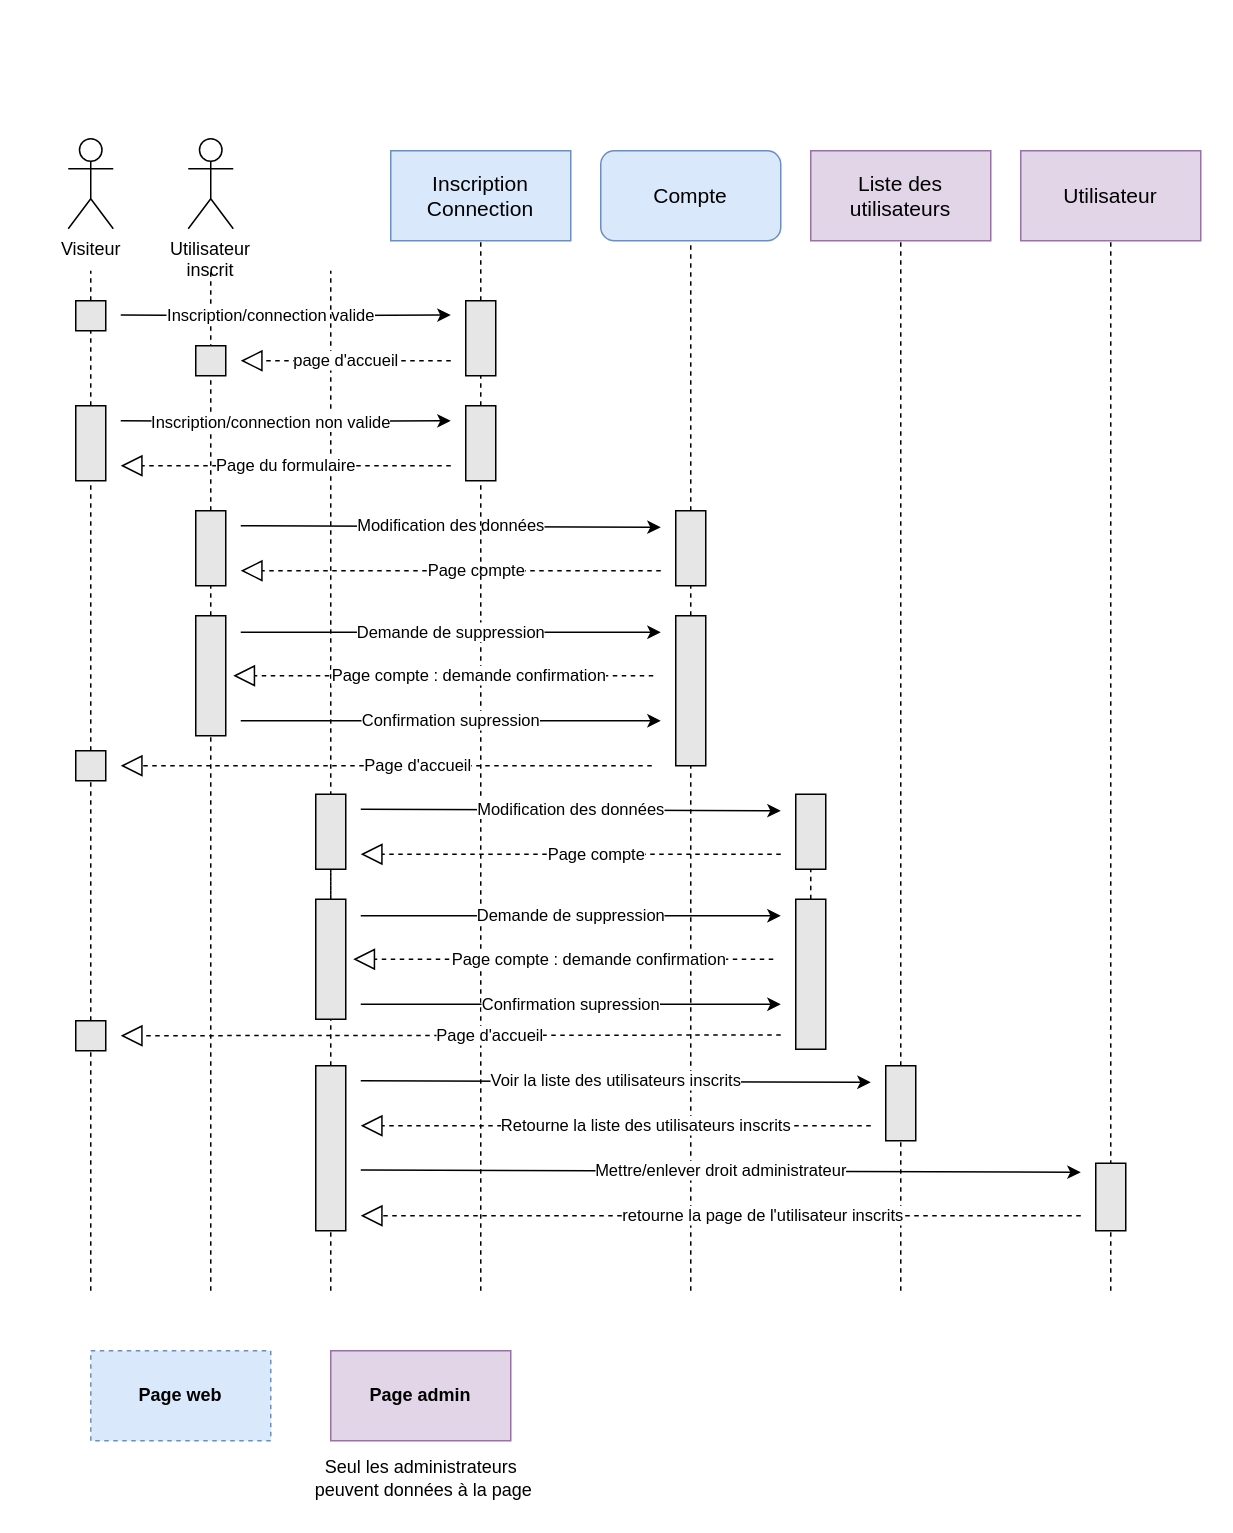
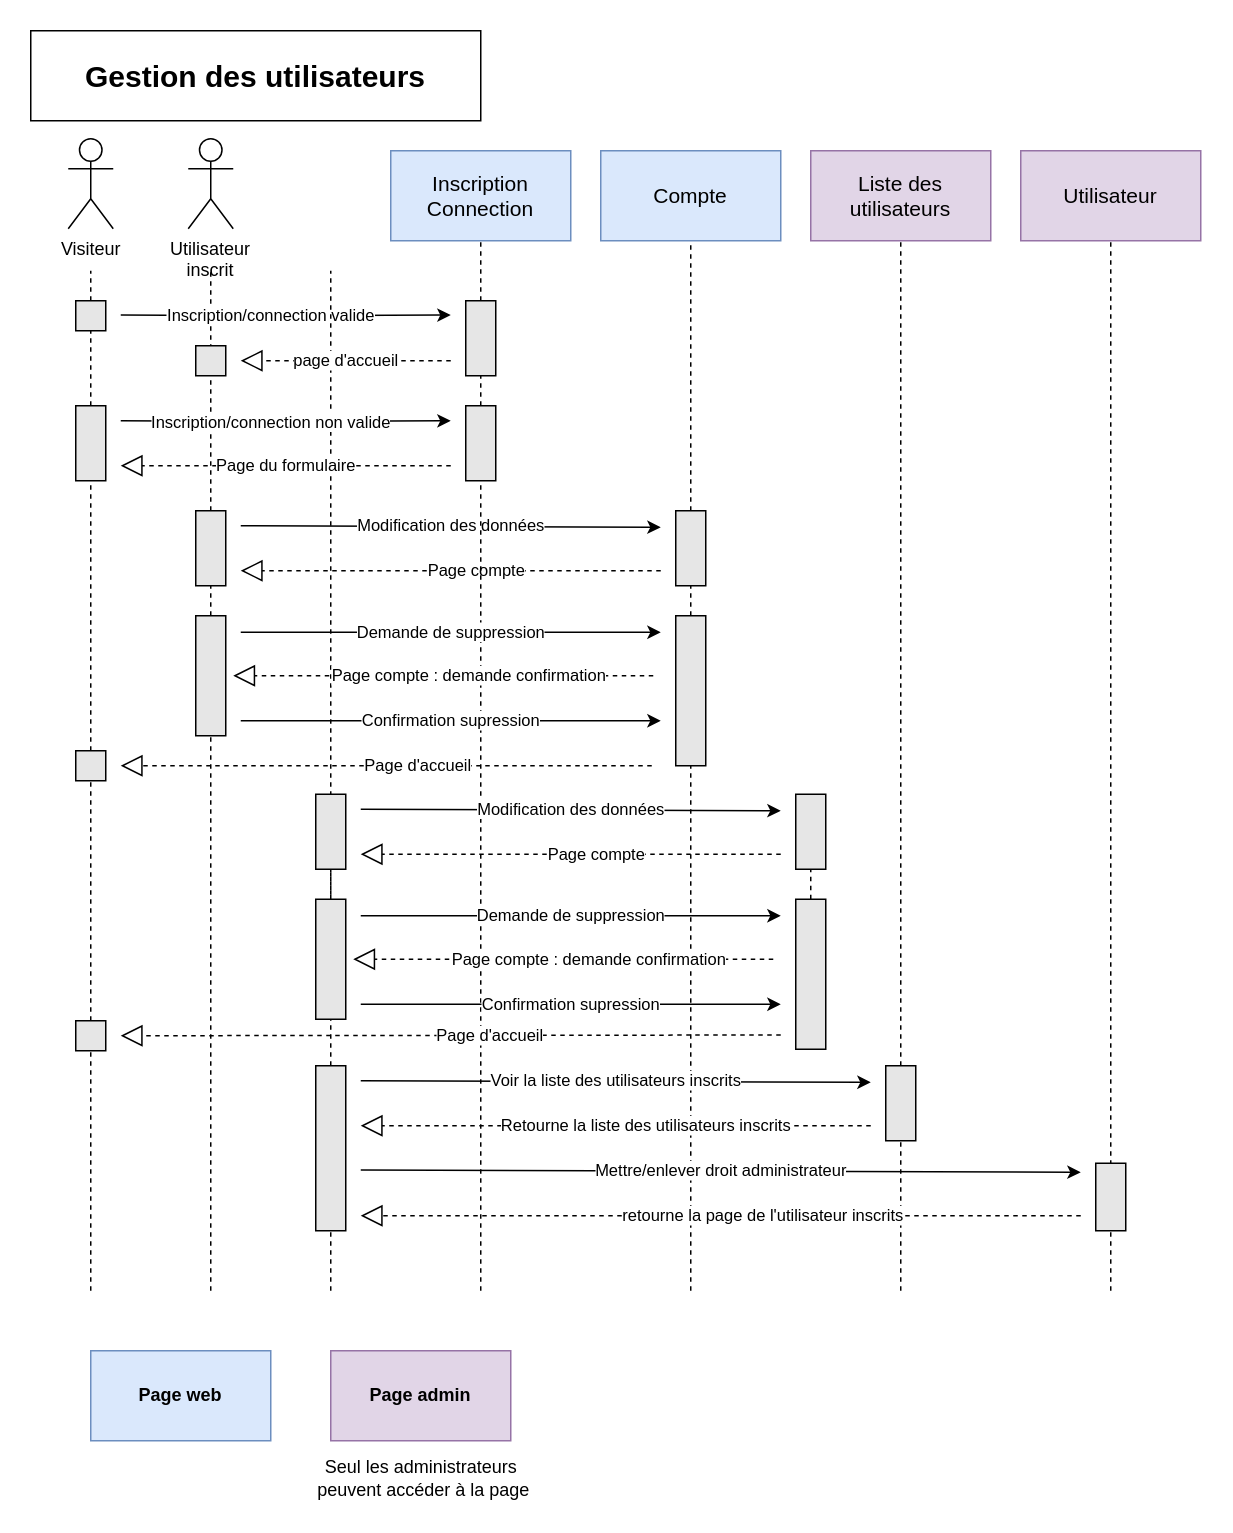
  <mxCell id="0" />
  <mxCell id="1" parent="0" />
  <mxCell id="2" value="Visiteur" style="shape=umlActor;verticalLabelPosition=bottom;labelBackgroundColor=#ffffff;verticalAlign=top;html=1;outlineConnect=0;" parent="1" vertex="1"><mxGeometry x="45" y="92" width="30" height="60" as="geometry" /></mxCell>
+ <mxCell id="3" value="&lt;b style=&quot;font-size: 20px&quot;&gt;Gestion des utilisateurs&lt;/b&gt;" style="rounded=0;whiteSpace=wrap;html=1;" parent="1" vertex="1"><mxGeometry width="300" height="60" as="geometry" x="20" y="20" /></mxCell>
  <mxCell id="4" value="Utilisateur inscrit" style="shape=umlActor;verticalLabelPosition=bottom;labelBackgroundColor=#ffffff;verticalAlign=top;html=1;outlineConnect=0;fontSize=12;whiteSpace=wrap;" parent="1" vertex="1"><mxGeometry x="125" y="92" width="30" height="60" as="geometry" /></mxCell>
  <mxCell id="5" value="&lt;span style=&quot;font-size: 14px&quot;&gt;Inscription&lt;br&gt;Connection&lt;br&gt;&lt;/span&gt;" style="rounded=0;whiteSpace=wrap;html=1;fillColor=#dae8fc;strokeColor=#6c8ebf;" parent="1" vertex="1"><mxGeometry x="260" y="100" width="120" height="60" as="geometry" /></mxCell>
- <mxCell id="6" value="&lt;span style=&quot;font-size: 14px&quot;&gt;Compte&lt;/span&gt;" style="whiteSpace=wrap;html=1;fillColor=#dae8fc;strokeColor=#6c8ebf;rounded=1;" parent="1" vertex="1"><mxGeometry x="400" y="100" width="120" height="60" as="geometry" /></mxCell>
+ <mxCell id="6" value="&lt;span style=&quot;font-size: 14px&quot;&gt;Compte&lt;/span&gt;" style="rounded=0;whiteSpace=wrap;html=1;fillColor=#dae8fc;strokeColor=#6c8ebf;" parent="1" vertex="1"><mxGeometry x="400" y="100" width="120" height="60" as="geometry" /></mxCell>
  <mxCell id="7" value="&lt;span style=&quot;font-size: 14px&quot;&gt;Liste des utilisateurs&lt;/span&gt;" style="rounded=0;whiteSpace=wrap;html=1;fillColor=#e1d5e7;strokeColor=#9673a6;" parent="1" vertex="1"><mxGeometry x="540" y="100" width="120" height="60" as="geometry" /></mxCell>
  <mxCell id="8" value="" style="endArrow=none;dashed=1;html=1;entryX=0.5;entryY=1;entryDx=0;entryDy=0;" parent="1" source="17" target="5" edge="1"><mxGeometry width="50" height="50" relative="1" as="geometry"><mxPoint x="320" y="811" as="sourcePoint" /><mxPoint x="160" y="190" as="targetPoint" /></mxGeometry></mxCell>
  <mxCell id="9" value="" style="endArrow=none;dashed=1;html=1;entryX=0.5;entryY=1;entryDx=0;entryDy=0;" parent="1" target="7" edge="1"><mxGeometry width="50" height="50" relative="1" as="geometry"><mxPoint x="600" y="860" as="sourcePoint" /><mxPoint x="470" y="170" as="targetPoint" /></mxGeometry></mxCell>
  <mxCell id="10" value="" style="endArrow=none;dashed=1;html=1;entryX=0.5;entryY=1;entryDx=0;entryDy=0;" parent="1" edge="1"><mxGeometry width="50" height="50" relative="1" as="geometry"><mxPoint x="740" y="860" as="sourcePoint" /><mxPoint x="740" y="160" as="targetPoint" /></mxGeometry></mxCell>
  <mxCell id="11" value="" style="endArrow=none;dashed=1;html=1;" parent="1" source="13" edge="1"><mxGeometry width="50" height="50" relative="1" as="geometry"><mxPoint x="60" y="821" as="sourcePoint" /><mxPoint x="60" y="180" as="targetPoint" /></mxGeometry></mxCell>
  <mxCell id="12" value="" style="endArrow=none;dashed=1;html=1;" parent="1" source="35" edge="1"><mxGeometry width="50" height="50" relative="1" as="geometry"><mxPoint x="140" y="820" as="sourcePoint" /><mxPoint x="140" y="180" as="targetPoint" /></mxGeometry></mxCell>
  <mxCell id="13" value="" style="rounded=0;whiteSpace=wrap;html=1;fillColor=#E6E6E6;" parent="1" vertex="1"><mxGeometry x="50" y="200" width="20" height="20" as="geometry" /></mxCell>
  <mxCell id="14" value="" style="endArrow=none;dashed=1;html=1;" parent="1" target="13" edge="1" source="29"><mxGeometry width="50" height="50" relative="1" as="geometry"><mxPoint x="60" y="821" as="sourcePoint" /><mxPoint x="60" y="180" as="targetPoint" /></mxGeometry></mxCell>
  <mxCell id="15" value="Inscription/connection valide" style="endArrow=classic;html=1;" parent="1" edge="1"><mxGeometry x="-0.091" width="50" height="50" relative="1" as="geometry"><mxPoint x="80" y="209.5" as="sourcePoint" /><mxPoint x="300" y="209.5" as="targetPoint" /><Array as="points"><mxPoint x="180" y="210" /></Array><mxPoint as="offset" /></mxGeometry></mxCell>
  <mxCell id="16" value="" style="endArrow=none;dashed=1;html=1;entryX=0.5;entryY=1;entryDx=0;entryDy=0;" parent="1" source="19" target="6" edge="1"><mxGeometry width="50" height="50" relative="1" as="geometry"><mxPoint x="460" y="810" as="sourcePoint" /><mxPoint x="460" y="180" as="targetPoint" /></mxGeometry></mxCell>
  <mxCell id="17" value="" style="rounded=0;whiteSpace=wrap;html=1;fillColor=#E6E6E6;" parent="1" vertex="1"><mxGeometry x="310" y="200" width="20" height="50" as="geometry" /></mxCell>
  <mxCell id="18" value="" style="endArrow=none;dashed=1;html=1;entryX=0.5;entryY=1;entryDx=0;entryDy=0;" parent="1" target="17" edge="1" source="32"><mxGeometry width="50" height="50" relative="1" as="geometry"><mxPoint x="320" y="811" as="sourcePoint" /><mxPoint x="320" y="160" as="targetPoint" /></mxGeometry></mxCell>
  <mxCell id="19" value="" style="rounded=0;whiteSpace=wrap;html=1;fillColor=#E6E6E6;" parent="1" vertex="1"><mxGeometry x="450" y="340" width="20" height="50" as="geometry" /></mxCell>
  <mxCell id="20" value="" style="endArrow=none;dashed=1;html=1;entryX=0.5;entryY=1;entryDx=0;entryDy=0;" parent="1" target="19" edge="1" source="38"><mxGeometry width="50" height="50" relative="1" as="geometry"><mxPoint x="460" y="810" as="sourcePoint" /><mxPoint x="460" y="235.5" as="targetPoint" /></mxGeometry></mxCell>
  <mxCell id="21" value="Page compte" style="endArrow=block;dashed=1;endFill=0;endSize=12;html=1;" parent="1" edge="1"><mxGeometry x="-0.118" width="160" relative="1" as="geometry"><mxPoint x="440" y="380" as="sourcePoint" /><mxPoint x="160" y="380" as="targetPoint" /><mxPoint as="offset" /></mxGeometry></mxCell>
  <mxCell id="22" value="" style="endArrow=none;dashed=1;html=1;" parent="1" edge="1"><mxGeometry width="50" height="50" relative="1" as="geometry"><mxPoint x="220" y="860" as="sourcePoint" /><mxPoint x="220" y="180" as="targetPoint" /></mxGeometry></mxCell>
  <mxCell id="23" value="Modification des données" style="endArrow=classic;html=1;" parent="1" edge="1"><mxGeometry width="50" height="50" relative="1" as="geometry"><mxPoint x="160" y="350" as="sourcePoint" /><mxPoint x="440" y="351" as="targetPoint" /></mxGeometry></mxCell>
- <mxCell id="24" value="Page web" style="rounded=0;whiteSpace=wrap;html=1;fillColor=#dae8fc;strokeColor=#6c8ebf;fontStyle=1;dashed=1;" parent="1" vertex="1"><mxGeometry x="60" y="900" width="120" height="60" as="geometry" /></mxCell>
+ <mxCell id="24" value="Page web" style="rounded=0;whiteSpace=wrap;html=1;fillColor=#dae8fc;strokeColor=#6c8ebf;fontStyle=1" parent="1" vertex="1"><mxGeometry x="60" y="900" width="120" height="60" as="geometry" /></mxCell>
  <mxCell id="25" value="Page admin" style="rounded=0;whiteSpace=wrap;html=1;fillColor=#e1d5e7;strokeColor=#9673a6;fontStyle=1" parent="1" vertex="1"><mxGeometry x="220" y="900" width="120" height="60" as="geometry" /></mxCell>
  <mxCell id="26" value="&lt;span style=&quot;font-size: 14px&quot;&gt;Utilisateur&lt;/span&gt;" style="rounded=0;whiteSpace=wrap;html=1;fillColor=#e1d5e7;strokeColor=#9673a6;" vertex="1" parent="1"><mxGeometry x="680" y="100" width="120" height="60" as="geometry" /></mxCell>
  <mxCell id="27" value="" style="rounded=0;whiteSpace=wrap;html=1;fillColor=#E6E6E6;" vertex="1" parent="1"><mxGeometry x="130" y="230" width="20" height="20" as="geometry" /></mxCell>
  <mxCell id="28" value="page d'accueil" style="endArrow=block;dashed=1;endFill=0;endSize=12;html=1;" edge="1" parent="1"><mxGeometry width="160" relative="1" as="geometry"><mxPoint x="300" y="240" as="sourcePoint" /><mxPoint x="160" y="240" as="targetPoint" /></mxGeometry></mxCell>
  <mxCell id="29" value="" style="rounded=0;whiteSpace=wrap;html=1;fillColor=#E6E6E6;" vertex="1" parent="1"><mxGeometry x="50" y="270" width="20" height="50" as="geometry" /></mxCell>
  <mxCell id="30" value="" style="endArrow=none;dashed=1;html=1;" edge="1" parent="1" source="45" target="29"><mxGeometry width="50" height="50" relative="1" as="geometry"><mxPoint x="60" y="821" as="sourcePoint" /><mxPoint x="60" y="220" as="targetPoint" /></mxGeometry></mxCell>
  <mxCell id="31" value="Inscription/connection non valide" style="endArrow=classic;html=1;" edge="1" parent="1"><mxGeometry x="-0.091" width="50" height="50" relative="1" as="geometry"><mxPoint x="80" y="280" as="sourcePoint" /><mxPoint x="300" y="280" as="targetPoint" /><Array as="points"><mxPoint x="180" y="280.5" /></Array><mxPoint as="offset" /></mxGeometry></mxCell>
  <mxCell id="32" value="" style="rounded=0;whiteSpace=wrap;html=1;fillColor=#E6E6E6;" vertex="1" parent="1"><mxGeometry x="310" y="270" width="20" height="50" as="geometry" /></mxCell>
  <mxCell id="33" value="" style="endArrow=none;dashed=1;html=1;entryX=0.5;entryY=1;entryDx=0;entryDy=0;" edge="1" parent="1" target="32"><mxGeometry width="50" height="50" relative="1" as="geometry"><mxPoint x="320" y="860" as="sourcePoint" /><mxPoint x="320" y="235.5" as="targetPoint" /></mxGeometry></mxCell>
  <mxCell id="34" value="Page du formulaire" style="endArrow=block;dashed=1;endFill=0;endSize=12;html=1;" edge="1" parent="1"><mxGeometry width="160" relative="1" as="geometry"><mxPoint x="300" y="310" as="sourcePoint" /><mxPoint x="80" y="310" as="targetPoint" /></mxGeometry></mxCell>
  <mxCell id="35" value="" style="rounded=0;whiteSpace=wrap;html=1;fillColor=#E6E6E6;" vertex="1" parent="1"><mxGeometry x="130" y="340" width="20" height="50" as="geometry" /></mxCell>
  <mxCell id="36" value="" style="endArrow=none;dashed=1;html=1;" edge="1" parent="1" source="40" target="35"><mxGeometry width="50" height="50" relative="1" as="geometry"><mxPoint x="140" y="820" as="sourcePoint" /><mxPoint x="140" y="180" as="targetPoint" /></mxGeometry></mxCell>
  <mxCell id="37" value="Demande de suppression" style="endArrow=classic;html=1;" edge="1" parent="1"><mxGeometry width="50" height="50" relative="1" as="geometry"><mxPoint x="160" y="421" as="sourcePoint" /><mxPoint x="440" y="421" as="targetPoint" /></mxGeometry></mxCell>
  <mxCell id="38" value="" style="rounded=0;whiteSpace=wrap;html=1;fillColor=#E6E6E6;" vertex="1" parent="1"><mxGeometry x="450" y="410" width="20" height="100" as="geometry" /></mxCell>
  <mxCell id="39" value="" style="endArrow=none;dashed=1;html=1;entryX=0.5;entryY=1;entryDx=0;entryDy=0;" edge="1" parent="1" target="38"><mxGeometry width="50" height="50" relative="1" as="geometry"><mxPoint x="460" y="860" as="sourcePoint" /><mxPoint x="460" y="390" as="targetPoint" /></mxGeometry></mxCell>
  <mxCell id="40" value="" style="rounded=0;whiteSpace=wrap;html=1;fillColor=#E6E6E6;" vertex="1" parent="1"><mxGeometry x="130" y="410" width="20" height="80" as="geometry" /></mxCell>
  <mxCell id="41" value="" style="endArrow=none;dashed=1;html=1;" edge="1" parent="1" target="40"><mxGeometry width="50" height="50" relative="1" as="geometry"><mxPoint x="140" y="860" as="sourcePoint" /><mxPoint x="140" y="390" as="targetPoint" /></mxGeometry></mxCell>
  <mxCell id="42" value="Confirmation supression" style="endArrow=classic;html=1;" edge="1" parent="1"><mxGeometry width="50" height="50" relative="1" as="geometry"><mxPoint x="160" y="480" as="sourcePoint" /><mxPoint x="440" y="480" as="targetPoint" /></mxGeometry></mxCell>
  <mxCell id="43" value="Page compte : demande confirmation" style="endArrow=block;dashed=1;endFill=0;endSize=12;html=1;" edge="1" parent="1"><mxGeometry x="-0.118" width="160" relative="1" as="geometry"><mxPoint x="435" y="450" as="sourcePoint" /><mxPoint x="155" y="450" as="targetPoint" /><mxPoint as="offset" /></mxGeometry></mxCell>
  <mxCell id="44" value="Page d'accueil" style="endArrow=block;dashed=1;endFill=0;endSize=12;html=1;" edge="1" parent="1"><mxGeometry x="-0.118" width="160" relative="1" as="geometry"><mxPoint x="434" y="510" as="sourcePoint" /><mxPoint x="80" y="510" as="targetPoint" /><mxPoint as="offset" /></mxGeometry></mxCell>
  <mxCell id="45" value="" style="rounded=0;whiteSpace=wrap;html=1;fillColor=#E6E6E6;" vertex="1" parent="1"><mxGeometry x="50" y="500" width="20" height="20" as="geometry" /></mxCell>
  <mxCell id="46" value="" style="endArrow=none;dashed=1;html=1;" edge="1" parent="1" source="67" target="45"><mxGeometry width="50" height="50" relative="1" as="geometry"><mxPoint x="60" y="821" as="sourcePoint" /><mxPoint x="60" y="320" as="targetPoint" /></mxGeometry></mxCell>
  <mxCell id="47" value="" style="rounded=0;whiteSpace=wrap;html=1;fillColor=#E6E6E6;" vertex="1" parent="1"><mxGeometry x="210" y="710" width="20" height="110" as="geometry" /></mxCell>
  <mxCell id="48" value="Voir la liste des utilisateurs inscrits" style="endArrow=classic;html=1;" edge="1" parent="1"><mxGeometry width="50" height="50" relative="1" as="geometry"><mxPoint x="240" y="720" as="sourcePoint" /><mxPoint x="580" y="721" as="targetPoint" /></mxGeometry></mxCell>
  <mxCell id="49" value="Retourne la liste des utilisateurs inscrits" style="endArrow=block;dashed=1;endFill=0;endSize=12;html=1;" edge="1" parent="1"><mxGeometry x="-0.118" width="160" relative="1" as="geometry"><mxPoint x="580" y="750" as="sourcePoint" /><mxPoint x="240" y="750" as="targetPoint" /><mxPoint as="offset" /></mxGeometry></mxCell>
  <mxCell id="50" value="" style="rounded=0;whiteSpace=wrap;html=1;fillColor=#E6E6E6;" vertex="1" parent="1"><mxGeometry x="590" y="710" width="20" height="50" as="geometry" /></mxCell>
- <mxCell id="51" value="Seul les administrateurs&lt;br&gt;&amp;nbsp;peuvent données à la page" style="text;html=1;align=center;verticalAlign=middle;resizable=0;points=[];autosize=1;fontSize=12;" vertex="1" parent="1"><mxGeometry x="200" y="970" width="160" height="30" as="geometry" /></mxCell>
+ <mxCell id="51" value="Seul les administrateurs&lt;br&gt;&amp;nbsp;peuvent accéder à la page" style="text;html=1;align=center;verticalAlign=middle;resizable=0;points=[];autosize=1;fontSize=12;" vertex="1" parent="1"><mxGeometry x="200" y="970" width="160" height="30" as="geometry" /></mxCell>
  <mxCell id="52" value="Mettre/enlever droit administrateur" style="endArrow=classic;html=1;" edge="1" parent="1"><mxGeometry width="50" height="50" relative="1" as="geometry"><mxPoint x="240" y="779.5" as="sourcePoint" /><mxPoint x="720" y="781" as="targetPoint" /></mxGeometry></mxCell>
  <mxCell id="53" value="" style="rounded=0;whiteSpace=wrap;html=1;fillColor=#E6E6E6;" vertex="1" parent="1"><mxGeometry x="730" y="775" width="20" height="45" as="geometry" /></mxCell>
  <mxCell id="54" value="retourne la page de l'utilisateur inscrits" style="endArrow=block;dashed=1;endFill=0;endSize=12;html=1;" edge="1" parent="1"><mxGeometry x="-0.118" width="160" relative="1" as="geometry"><mxPoint x="720" y="810" as="sourcePoint" /><mxPoint x="240" y="810" as="targetPoint" /><mxPoint as="offset" /></mxGeometry></mxCell>
  <mxCell id="55" value="" style="rounded=0;whiteSpace=wrap;html=1;fillColor=#E6E6E6;" vertex="1" parent="1"><mxGeometry x="530" y="529" width="20" height="50" as="geometry" /></mxCell>
  <mxCell id="56" value="" style="endArrow=none;dashed=1;html=1;entryX=0.5;entryY=1;entryDx=0;entryDy=0;" edge="1" parent="1" source="62" target="55"><mxGeometry width="50" height="50" relative="1" as="geometry"><mxPoint x="540" y="999" as="sourcePoint" /><mxPoint x="540" y="424.5" as="targetPoint" /></mxGeometry></mxCell>
  <mxCell id="57" value="Page compte" style="endArrow=block;dashed=1;endFill=0;endSize=12;html=1;" edge="1" parent="1"><mxGeometry x="-0.118" width="160" relative="1" as="geometry"><mxPoint x="520" y="569" as="sourcePoint" /><mxPoint x="240" y="569" as="targetPoint" /><mxPoint as="offset" /></mxGeometry></mxCell>
  <mxCell id="58" value="Modification des données" style="endArrow=classic;html=1;" edge="1" parent="1"><mxGeometry width="50" height="50" relative="1" as="geometry"><mxPoint x="240" y="539" as="sourcePoint" /><mxPoint x="520" y="540" as="targetPoint" /></mxGeometry></mxCell>
  <mxCell id="59" value="" style="rounded=0;whiteSpace=wrap;html=1;fillColor=#E6E6E6;" vertex="1" parent="1"><mxGeometry x="210" y="529" width="20" height="50" as="geometry" /></mxCell>
  <mxCell id="60" value="" style="endArrow=none;dashed=1;html=1;" edge="1" parent="1" source="63" target="59"><mxGeometry width="50" height="50" relative="1" as="geometry"><mxPoint x="220" y="1009" as="sourcePoint" /><mxPoint x="220" y="369" as="targetPoint" /></mxGeometry></mxCell>
  <mxCell id="61" value="Demande de suppression" style="endArrow=classic;html=1;" edge="1" parent="1"><mxGeometry width="50" height="50" relative="1" as="geometry"><mxPoint x="240" y="610" as="sourcePoint" /><mxPoint x="520" y="610" as="targetPoint" /></mxGeometry></mxCell>
  <mxCell id="62" value="" style="rounded=0;whiteSpace=wrap;html=1;fillColor=#E6E6E6;" vertex="1" parent="1"><mxGeometry x="530" y="599" width="20" height="100" as="geometry" /></mxCell>
  <mxCell id="63" value="" style="rounded=0;whiteSpace=wrap;html=1;fillColor=#E6E6E6;" vertex="1" parent="1"><mxGeometry x="210" y="599" width="20" height="80" as="geometry" /></mxCell>
  <mxCell id="64" value="Confirmation supression" style="endArrow=classic;html=1;" edge="1" parent="1"><mxGeometry width="50" height="50" relative="1" as="geometry"><mxPoint x="240" y="669" as="sourcePoint" /><mxPoint x="520" y="669" as="targetPoint" /></mxGeometry></mxCell>
  <mxCell id="65" value="Page compte : demande confirmation" style="endArrow=block;dashed=1;endFill=0;endSize=12;html=1;" edge="1" parent="1"><mxGeometry x="-0.118" width="160" relative="1" as="geometry"><mxPoint x="515" y="639" as="sourcePoint" /><mxPoint x="235" y="639" as="targetPoint" /><mxPoint as="offset" /></mxGeometry></mxCell>
  <mxCell id="66" value="Page d'accueil" style="endArrow=block;dashed=1;endFill=0;endSize=12;html=1;" edge="1" parent="1"><mxGeometry x="-0.118" width="160" relative="1" as="geometry"><mxPoint x="520" y="689.5" as="sourcePoint" /><mxPoint x="80" y="690" as="targetPoint" /><mxPoint as="offset" /></mxGeometry></mxCell>
  <mxCell id="67" value="" style="rounded=0;whiteSpace=wrap;html=1;fillColor=#E6E6E6;" vertex="1" parent="1"><mxGeometry x="50" y="680" width="20" height="20" as="geometry" /></mxCell>
  <mxCell id="68" value="" style="endArrow=none;dashed=1;html=1;" edge="1" parent="1" target="67"><mxGeometry width="50" height="50" relative="1" as="geometry"><mxPoint x="60" y="860" as="sourcePoint" /><mxPoint x="60" y="520" as="targetPoint" /></mxGeometry></mxCell>
